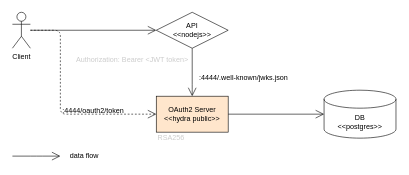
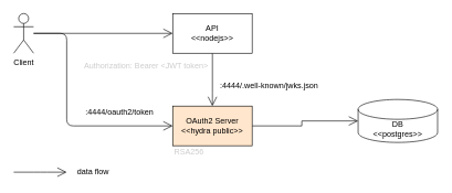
  <mxCell id="0" />
  <mxCell id="1" parent="0" />
  <mxCell id="2" style="edgeStyle=orthogonalEdgeStyle;rounded=0;orthogonalLoop=1;jettySize=auto;html=1;endArrow=open;endFill=0;endSize=12;" parent="1" source="15" target="6" edge="1"><mxGeometry relative="1" as="geometry"><mxPoint x="140" y="10" as="sourcePoint" /></mxGeometry></mxCell>
  <mxCell id="3" style="edgeStyle=orthogonalEdgeStyle;rounded=0;orthogonalLoop=1;jettySize=auto;html=1;exitX=1;exitY=0.5;exitDx=0;exitDy=0;entryX=0;entryY=0.5;entryDx=0;entryDy=0;entryPerimeter=0;fontColor=#000000;endSize=12;endArrow=open;endFill=0;" parent="1" source="4" target="14" edge="1"><mxGeometry relative="1" as="geometry" /></mxCell>
  <mxCell id="4" value="OAuth2 Server&lt;br&gt;&amp;lt;&amp;lt;hydra public&amp;gt;&amp;gt;" style="rounded=0;whiteSpace=wrap;html=1;fillColor=#ffe6cc;" parent="1" vertex="1"><mxGeometry x="260" y="160" width="120" height="60" as="geometry" /></mxCell>
  <mxCell id="5" style="edgeStyle=orthogonalEdgeStyle;rounded=1;orthogonalLoop=1;jettySize=auto;html=1;endArrow=open;endFill=0;endSize=12;" parent="1" source="6" target="4" edge="1"><mxGeometry relative="1" as="geometry"><Array as="points"><mxPoint x="320" y="150" /><mxPoint x="320" y="150" /></Array><mxPoint x="40.059" y="20" as="targetPoint" /></mxGeometry></mxCell>
- <mxCell id="6" value="API&lt;br&gt;&amp;lt;&amp;lt;nodejs&amp;gt;&amp;gt;" style="rhombus;whiteSpace=wrap;html=1;" parent="1" vertex="1"><mxGeometry x="260" y="20" width="120" height="60" as="geometry" /></mxCell>
+ <mxCell id="6" value="API&lt;br&gt;&amp;lt;&amp;lt;nodejs&amp;gt;&amp;gt;" style="rounded=0;whiteSpace=wrap;html=1;" parent="1" vertex="1"><mxGeometry x="260" y="20" width="120" height="60" as="geometry" /></mxCell>
  <mxCell id="7" value=":4444/.well-known/jwks.json" style="text;html=1;strokeColor=none;fillColor=none;align=left;verticalAlign=middle;whiteSpace=wrap;rounded=0;" parent="1" vertex="1"><mxGeometry x="330" y="120" width="190" height="20" as="geometry" /></mxCell>
  <mxCell id="8" value="Authorization: Bearer &amp;lt;JWT token&amp;gt;" style="text;html=1;strokeColor=none;fillColor=none;align=center;verticalAlign=middle;whiteSpace=wrap;rounded=0;fontColor=#CCCCCC;" parent="1" vertex="1"><mxGeometry x="120" y="90" width="200" height="20" as="geometry" /></mxCell>
- <mxCell id="9" style="edgeStyle=orthogonalEdgeStyle;rounded=1;orthogonalLoop=1;jettySize=auto;html=1;endArrow=open;endFill=0;endSize=12;align=left;dashed=1;" parent="1" source="15" target="4" edge="1"><mxGeometry relative="1" as="geometry"><mxPoint x="40" y="140" as="sourcePoint" /><mxPoint x="270" y="-120" as="targetPoint" /><Array as="points"><mxPoint x="100" y="50" /><mxPoint x="100" y="190" /></Array></mxGeometry></mxCell>
- <mxCell id="10" value=":4444/oauth2/token" style="text;html=1;strokeColor=none;fillColor=none;align=center;verticalAlign=middle;whiteSpace=wrap;rounded=0;" parent="1" vertex="1"><mxGeometry x="115" y="175" width="80" height="20" as="geometry" /></mxCell>
+ <mxCell id="9" style="edgeStyle=orthogonalEdgeStyle;rounded=1;orthogonalLoop=1;jettySize=auto;html=1;endArrow=open;endFill=0;endSize=12;align=left;" parent="1" source="15" target="4" edge="1"><mxGeometry relative="1" as="geometry"><mxPoint x="40" y="140" as="sourcePoint" /><mxPoint x="270" y="-120" as="targetPoint" /><Array as="points"><mxPoint x="100" y="50" /><mxPoint x="100" y="190" /></Array></mxGeometry></mxCell>
+ <mxCell id="10" value=":4444/oauth2/token" style="text;html=1;strokeColor=none;fillColor=none;align=center;verticalAlign=middle;whiteSpace=wrap;rounded=0;" parent="1" vertex="1"><mxGeometry x="140" y="160" width="80" height="20" as="geometry" /></mxCell>
  <mxCell id="11" value="RSA256" style="text;html=1;strokeColor=none;fillColor=none;align=center;verticalAlign=middle;whiteSpace=wrap;rounded=0;fontColor=#CCCCCC;" parent="1" vertex="1"><mxGeometry x="260" y="220" width="50" height="20" as="geometry" /></mxCell>
  <mxCell id="12" style="edgeStyle=orthogonalEdgeStyle;rounded=1;orthogonalLoop=1;jettySize=auto;html=1;endArrow=open;endFill=0;endSize=12;" parent="1" edge="1"><mxGeometry relative="1" as="geometry"><Array as="points"><mxPoint x="60" y="260" /><mxPoint x="60" y="260" /></Array><mxPoint x="100" y="260" as="targetPoint" /><mxPoint x="20" y="260" as="sourcePoint" /></mxGeometry></mxCell>
  <mxCell id="13" value="data flow" style="text;html=1;strokeColor=none;fillColor=none;align=center;verticalAlign=middle;whiteSpace=wrap;rounded=0;" parent="1" vertex="1"><mxGeometry x="110" y="250" width="60" height="20" as="geometry" /></mxCell>
- <mxCell id="14" value="DB&lt;br&gt;&amp;lt;&amp;lt;postgres&amp;gt;&amp;gt;" style="shape=cylinder3;whiteSpace=wrap;html=1;boundedLbl=1;backgroundOutline=1;size=15;" parent="1" vertex="1"><mxGeometry x="540" y="150" width="120" height="80" as="geometry" /></mxCell>
+ <mxCell id="14" value="DB&lt;br&gt;&amp;lt;&amp;lt;postgres&amp;gt;&amp;gt;" style="shape=cylinder3;whiteSpace=wrap;html=1;boundedLbl=1;backgroundOutline=1;size=15;" parent="1" vertex="1"><mxGeometry x="540" y="150" width="120" height="65" as="geometry" /></mxCell>
  <mxCell id="15" value="Client" style="shape=umlActor;verticalLabelPosition=bottom;verticalAlign=top;html=1;outlineConnect=0;fontColor=#000000;" parent="1" vertex="1"><mxGeometry x="20" y="20" width="30" height="60" as="geometry" /></mxCell>
